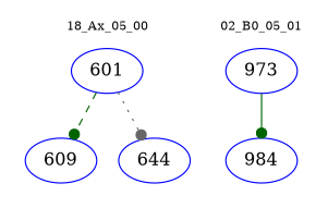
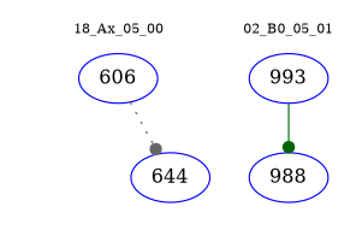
  digraph {
    node [color=blue]
    edge [arrowhead=dot color=darkgreen]
-   n1 [label=601]
-   n2 [label=609]
+   n1 [label=606]
    n3 [label=644]
-   n4 [label=973]
-   n5 [label=984]
+   n4 [label=993]
+   n5 [label=988]
    subgraph cluster_1 {
      color=white
      fontsize=10
      label="18_Ax_05_00"
      n1
-     n2
      n3
    }
    subgraph cluster_2 {
      color=white
      fontsize=10
      label="02_B0_05_01"
      n4
      n5
    }
-   n1 -> n2 [style=dashed]
    n1 -> n3 [color=gray40 style=dotted]
    n4 -> n5 [style=solid]
  }
